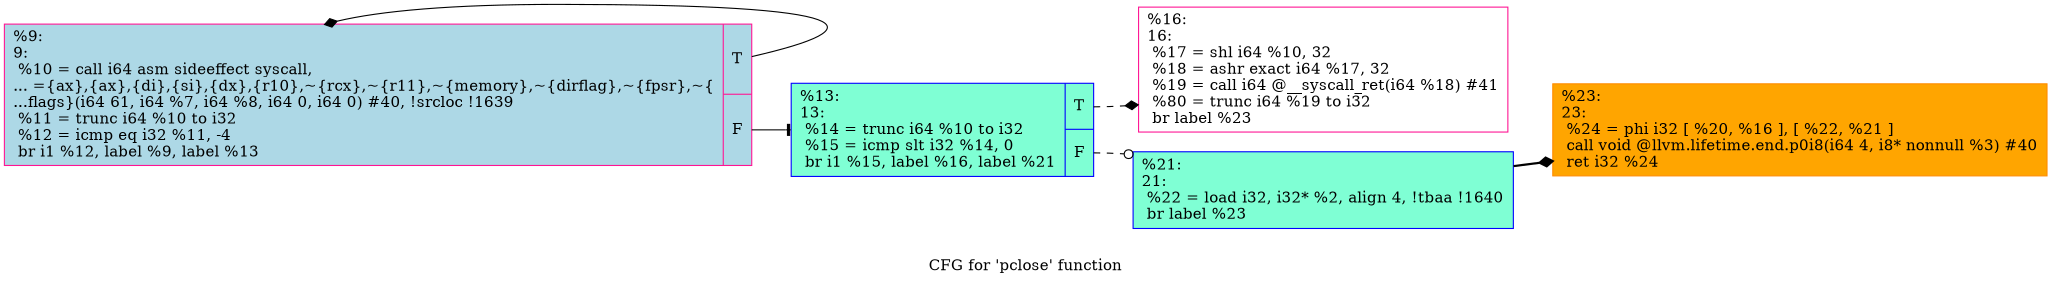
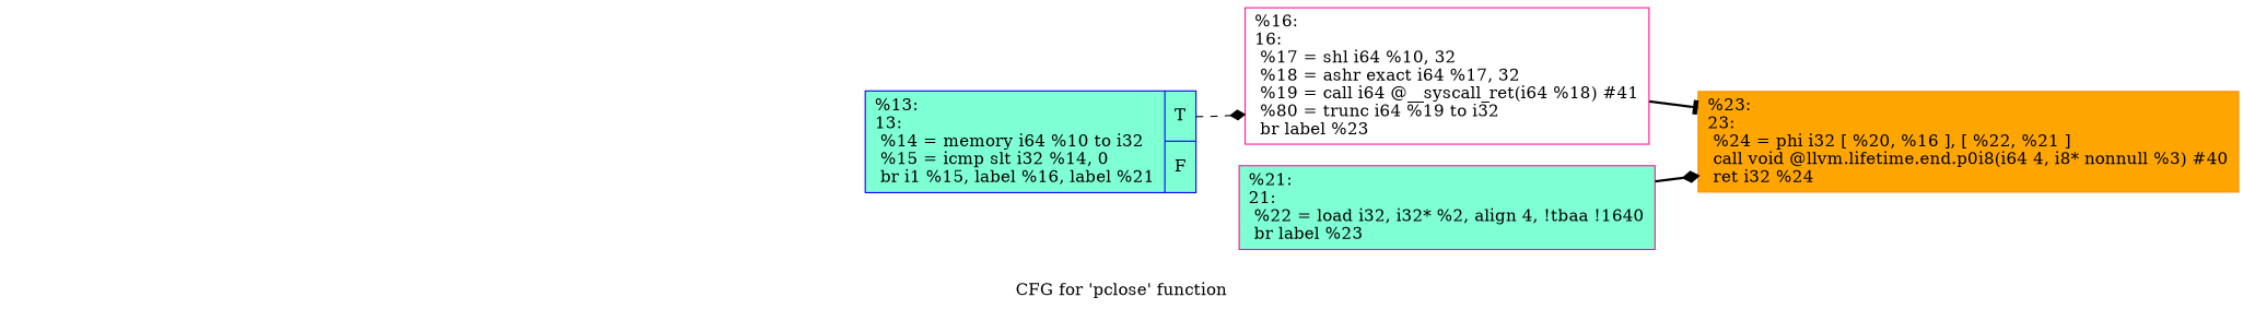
  digraph {
    label="CFG for 'pclose' function"
    rankdir=LR
    node [color=deeppink fillcolor=aquamarine shape=record style=filled]
    edge [arrowhead=diamond style=solid]
-   n1 [fillcolor=lightblue label="{%9:\l9:                                                \l  %10 = call i64 asm sideeffect syscall,\l... =\{ax\},\{ax\},\{di\},\{si\},\{dx\},\{r10\},~\{rcx\},~\{r11\},~\{memory\},~\{dirflag\},~\{fpsr\},~\{\l...flags\}(i64 61, i64 %7, i64 %8, i64 0, i64 0) #40, !srcloc !1639\l  %11 = trunc i64 %10 to i32\l  %12 = icmp eq i32 %11, -4\l  br i1 %12, label %9, label %13\l|{<s0>T|<s1>F}}"]
-   n2 [color=blue label="{%13:\l13:                                               \l  %14 = trunc i64 %10 to i32\l  %15 = icmp slt i32 %14, 0\l  br i1 %15, label %16, label %21\l|{<s0>T|<s1>F}}"]
+   n2 [color=blue label="{%13:\l13:                                               \l  %14 = memory i64 %10 to i32\l  %15 = icmp slt i32 %14, 0\l  br i1 %15, label %16, label %21\l|{<s0>T|<s1>F}}"]
    n3 [fillcolor=white label="{%16:\l16:                                               \l  %17 = shl i64 %10, 32\l  %18 = ashr exact i64 %17, 32\l  %19 = call i64 @__syscall_ret(i64 %18) #41\l  %80 = trunc i64 %19 to i32\l  br label %23\l}"]
-   n4 [color=blue label="{%21:\l21:                                               \l  %22 = load i32, i32* %2, align 4, !tbaa !1640\l  br label %23\l}"]
+   n4 [label="{%21:\l21:                                               \l  %22 = load i32, i32* %2, align 4, !tbaa !1640\l  br label %23\l}"]
    n5 [color=darkorange fillcolor=orange label="{%23:\l23:                                               \l  %24 = phi i32 [ %20, %16 ], [ %22, %21 ]\l  call void @llvm.lifetime.end.p0i8(i64 4, i8* nonnull %3) #40\l  ret i32 %24\l}"]
-   n1 -> n1 [tailport=s0]
-   n1 -> n2 [arrowhead=tee tailport=s1]
    n2 -> n3 [style=dashed tailport=s0]
-   n2 -> n4 [arrowhead=odot style=dashed tailport=s1]
+   n3 -> n5 [arrowhead=tee style=bold]
    n4 -> n5 [style=bold]
  }
